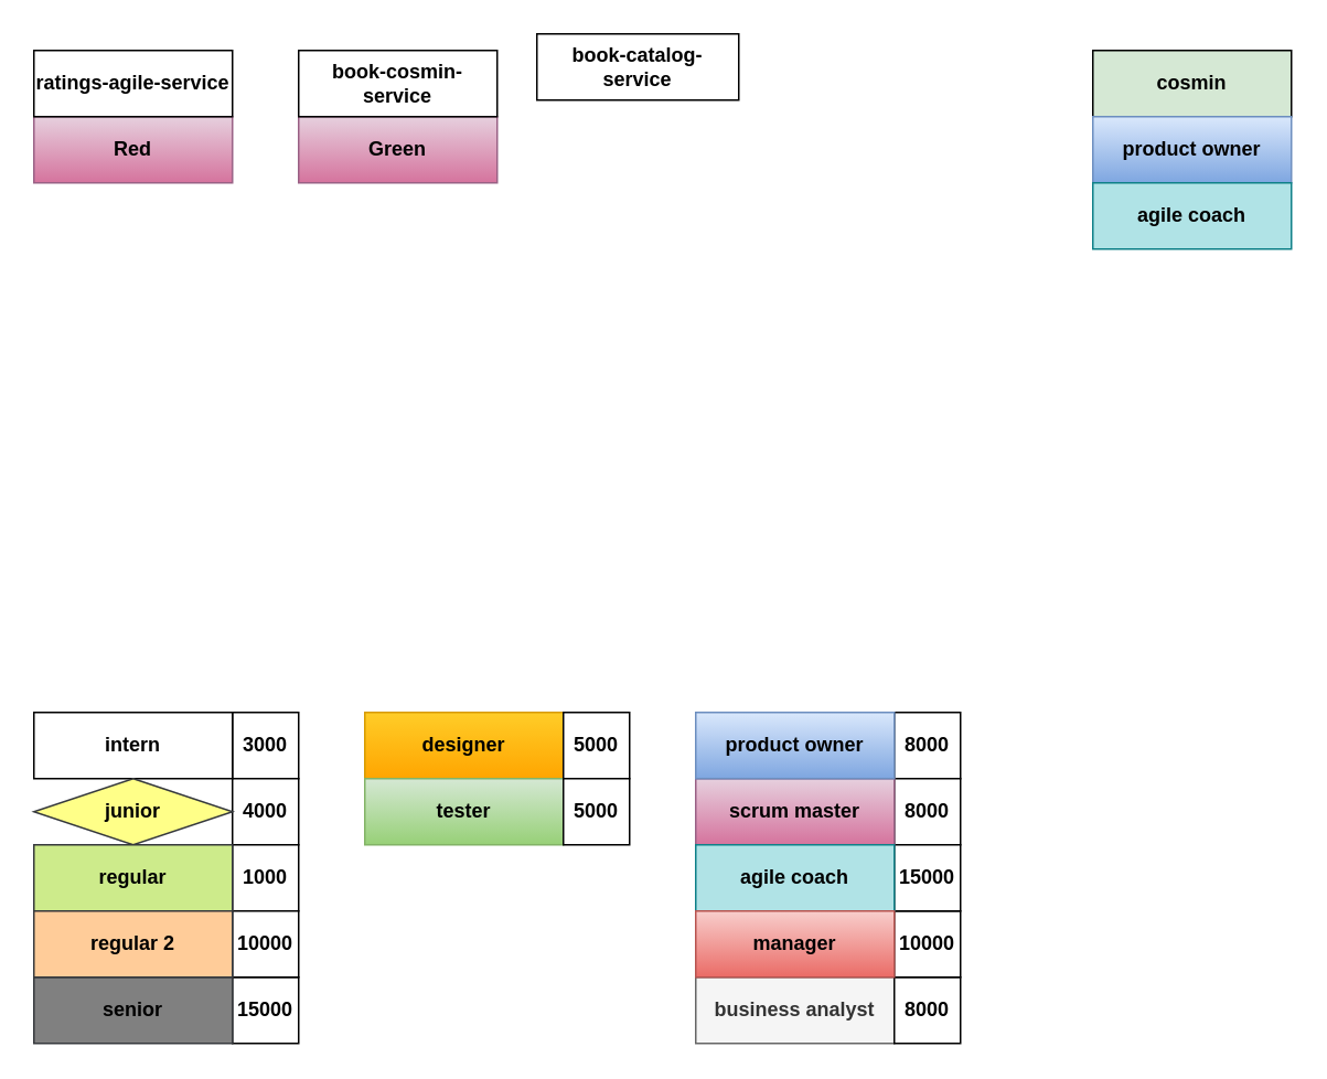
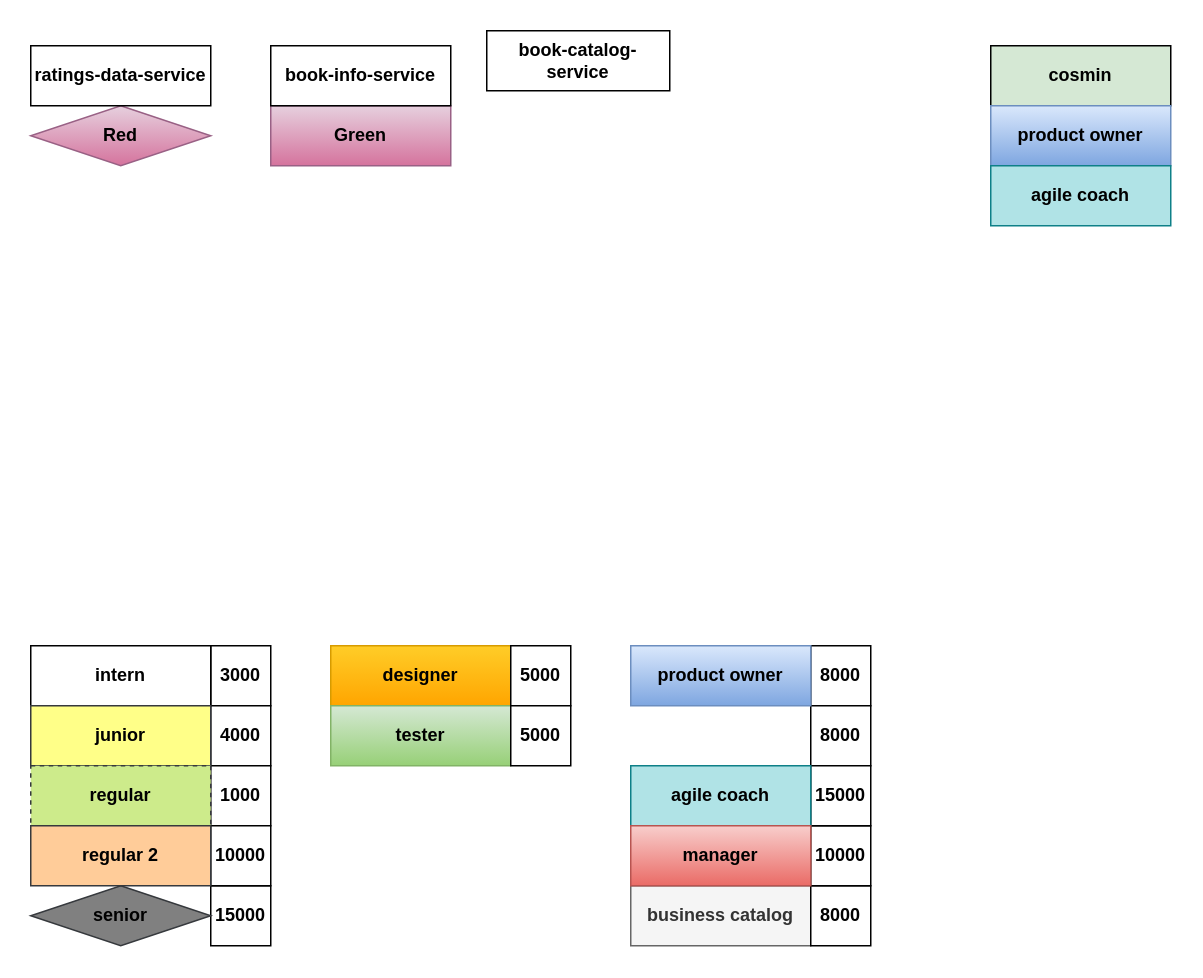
  <mxCell id="0" />
  <mxCell id="1" parent="0" />
  <mxCell id="2" value="" style="group" parent="1" vertex="1" connectable="0"><mxGeometry x="660" y="30" width="120" height="120" as="geometry" /></mxCell>
  <mxCell id="3" value="" style="group;movable=0;resizable=0;rotatable=0;deletable=0;editable=0;connectable=0;" parent="2" vertex="1" connectable="0"><mxGeometry width="120" height="120" as="geometry" /></mxCell>
  <mxCell id="4" value="cosmin" style="rounded=0;whiteSpace=wrap;html=1;fontStyle=1;fillColor=#d5e8d4;" parent="2" vertex="1"><mxGeometry width="120" height="40" as="geometry" /></mxCell>
  <mxCell id="5" value="product owner" style="rounded=0;whiteSpace=wrap;html=1;fillColor=#dae8fc;strokeColor=#6c8ebf;fontStyle=1;gradientColor=#7ea6e0;" parent="2" vertex="1"><mxGeometry y="40" width="120" height="40" as="geometry" /></mxCell>
  <mxCell id="6" value="agile coach" style="rounded=0;whiteSpace=wrap;html=1;fillColor=#b0e3e6;strokeColor=#0e8088;fontStyle=1;" parent="2" vertex="1"><mxGeometry y="80" width="120.0" height="40" as="geometry" /></mxCell>
  <mxCell id="7" value="" style="group" parent="1" vertex="1" connectable="0"><mxGeometry x="220" y="430" width="160" height="80" as="geometry" /></mxCell>
  <mxCell id="8" value="designer" style="rounded=0;whiteSpace=wrap;html=1;fillColor=#ffcd28;strokeColor=#d79b00;fontStyle=1;gradientColor=#ffa500;" parent="7" vertex="1"><mxGeometry width="120" height="40" as="geometry" /></mxCell>
  <mxCell id="9" value="5000" style="rounded=0;whiteSpace=wrap;html=1;fontStyle=1" parent="7" vertex="1"><mxGeometry x="120" width="40" height="40" as="geometry" /></mxCell>
  <mxCell id="10" value="tester" style="rounded=0;whiteSpace=wrap;html=1;fillColor=#d5e8d4;strokeColor=#82b366;fontStyle=1;gradientColor=#97d077;" parent="7" vertex="1"><mxGeometry y="40" width="120" height="40" as="geometry" /></mxCell>
  <mxCell id="11" value="5000" style="rounded=0;whiteSpace=wrap;html=1;fontStyle=1" parent="7" vertex="1"><mxGeometry x="120" y="40" width="40" height="40" as="geometry" /></mxCell>
  <mxCell id="12" value="" style="group" parent="1" vertex="1" connectable="0"><mxGeometry x="20" y="430" width="160" height="200" as="geometry" /></mxCell>
  <mxCell id="13" value="" style="group" parent="12" vertex="1" connectable="0"><mxGeometry x="120" width="40" height="200" as="geometry" /></mxCell>
  <mxCell id="14" value="3000" style="rounded=0;whiteSpace=wrap;html=1;fontStyle=1" parent="13" vertex="1"><mxGeometry width="40" height="40" as="geometry" /></mxCell>
  <mxCell id="15" value="4000" style="rounded=0;whiteSpace=wrap;html=1;fontStyle=1" parent="13" vertex="1"><mxGeometry y="40" width="40" height="40" as="geometry" /></mxCell>
  <mxCell id="16" value="1000" style="rounded=0;whiteSpace=wrap;html=1;fontStyle=1" parent="13" vertex="1"><mxGeometry y="80" width="40" height="40" as="geometry" /></mxCell>
  <mxCell id="17" value="15000" style="rounded=0;whiteSpace=wrap;html=1;fontStyle=1" parent="13" vertex="1"><mxGeometry y="160" width="40" height="40" as="geometry" /></mxCell>
  <mxCell id="18" value="10000" style="rounded=0;whiteSpace=wrap;html=1;fontStyle=1" parent="13" vertex="1"><mxGeometry y="120" width="40" height="40" as="geometry" /></mxCell>
  <mxCell id="19" value="intern" style="rounded=0;whiteSpace=wrap;html=1;fontStyle=1" parent="12" vertex="1"><mxGeometry width="120.0" height="40" as="geometry" /></mxCell>
- <mxCell id="20" value="junior" style="rhombus;whiteSpace=wrap;html=1;fillColor=#ffff88;strokeColor=#36393d;fontStyle=1;" parent="12" vertex="1"><mxGeometry y="40" width="120.0" height="40" as="geometry" /></mxCell>
- <mxCell id="21" value="senior" style="rounded=0;whiteSpace=wrap;html=1;strokeColor=#36393d;fontStyle=1;fillColor=#808080;" parent="12" vertex="1"><mxGeometry y="160" width="120.0" height="40" as="geometry" /></mxCell>
- <mxCell id="22" value="regular" style="rounded=0;whiteSpace=wrap;html=1;fillColor=#cdeb8b;strokeColor=#36393d;fontStyle=1;" parent="12" vertex="1"><mxGeometry y="80" width="120.0" height="40" as="geometry" /></mxCell>
+ <mxCell id="20" value="junior" style="rounded=0;whiteSpace=wrap;html=1;fillColor=#ffff88;strokeColor=#36393d;fontStyle=1" parent="12" vertex="1"><mxGeometry y="40" width="120.0" height="40" as="geometry" /></mxCell>
+ <mxCell id="21" value="senior" style="rhombus;whiteSpace=wrap;html=1;strokeColor=#36393d;fontStyle=1;fillColor=#808080;" parent="12" vertex="1"><mxGeometry y="160" width="120.0" height="40" as="geometry" /></mxCell>
+ <mxCell id="22" value="regular" style="rounded=0;whiteSpace=wrap;html=1;fillColor=#cdeb8b;strokeColor=#36393d;fontStyle=1;dashed=1;" parent="12" vertex="1"><mxGeometry y="80" width="120.0" height="40" as="geometry" /></mxCell>
  <mxCell id="23" value="regular 2" style="rounded=0;whiteSpace=wrap;html=1;strokeColor=#36393d;fontStyle=1;fillColor=#FFCC99;" parent="12" vertex="1"><mxGeometry y="120" width="120.0" height="40" as="geometry" /></mxCell>
  <mxCell id="24" value="" style="group" parent="1" vertex="1" connectable="0"><mxGeometry x="420" y="430" width="160" height="200" as="geometry" /></mxCell>
- <mxCell id="25" value="business analyst" style="rounded=0;whiteSpace=wrap;html=1;fillColor=#f5f5f5;strokeColor=#666666;fontStyle=1;fontColor=#333333;" parent="24" vertex="1"><mxGeometry y="160" width="120.0" height="40" as="geometry" /></mxCell>
+ <mxCell id="25" value="business catalog" style="rounded=0;whiteSpace=wrap;html=1;fillColor=#f5f5f5;strokeColor=#666666;fontStyle=1;fontColor=#333333;" parent="24" vertex="1"><mxGeometry y="160" width="120.0" height="40" as="geometry" /></mxCell>
  <mxCell id="26" value="8000" style="rounded=0;whiteSpace=wrap;html=1;fontStyle=1" parent="24" vertex="1"><mxGeometry x="120" y="160" width="40" height="40" as="geometry" /></mxCell>
  <mxCell id="27" value="8000" style="rounded=0;whiteSpace=wrap;html=1;fontStyle=1" parent="24" vertex="1"><mxGeometry x="120" width="40" height="40" as="geometry" /></mxCell>
  <mxCell id="28" value="8000" style="rounded=0;whiteSpace=wrap;html=1;fontStyle=1" parent="24" vertex="1"><mxGeometry x="120" y="40" width="40" height="40" as="geometry" /></mxCell>
  <mxCell id="29" value="10000" style="rounded=0;whiteSpace=wrap;html=1;fontStyle=1" parent="24" vertex="1"><mxGeometry x="120" y="120" width="40" height="40" as="geometry" /></mxCell>
  <mxCell id="30" value="15000" style="rounded=0;whiteSpace=wrap;html=1;fontStyle=1" parent="24" vertex="1"><mxGeometry x="120" y="80" width="40" height="40" as="geometry" /></mxCell>
- <mxCell id="31" value="scrum master" style="rounded=0;whiteSpace=wrap;html=1;fillColor=#e6d0de;strokeColor=#996185;fontStyle=1;gradientColor=#d5739d;" parent="24" vertex="1"><mxGeometry y="40" width="120.0" height="40" as="geometry" /></mxCell>
  <mxCell id="32" value="agile coach" style="rounded=0;whiteSpace=wrap;html=1;fillColor=#b0e3e6;strokeColor=#0e8088;fontStyle=1;" parent="24" vertex="1"><mxGeometry y="80" width="120.0" height="40" as="geometry" /></mxCell>
  <mxCell id="33" value="manager" style="rounded=0;whiteSpace=wrap;html=1;fillColor=#f8cecc;strokeColor=#b85450;fontStyle=1;gradientColor=#ea6b66;" parent="24" vertex="1"><mxGeometry y="120" width="120.0" height="40" as="geometry" /></mxCell>
  <mxCell id="34" value="product owner" style="rounded=0;whiteSpace=wrap;html=1;fillColor=#dae8fc;strokeColor=#6c8ebf;fontStyle=1;gradientColor=#7ea6e0;" parent="24" vertex="1"><mxGeometry width="120" height="40" as="geometry" /></mxCell>
  <mxCell id="35" value="Green" style="rounded=0;whiteSpace=wrap;html=1;fontStyle=1;gradientColor=#d5739d;fillColor=#e6d0de;strokeColor=#996185;" parent="1" vertex="1"><mxGeometry x="180" y="70" width="120" height="40" as="geometry" /></mxCell>
- <mxCell id="36" value="book-cosmin-service" style="rounded=0;whiteSpace=wrap;html=1;fontStyle=1" parent="1" vertex="1"><mxGeometry x="180" y="30" width="120" height="40" as="geometry" /></mxCell>
- <mxCell id="37" value="Red" style="rounded=0;whiteSpace=wrap;html=1;fontStyle=1;gradientColor=#d5739d;fillColor=#e6d0de;strokeColor=#996185;" parent="1" vertex="1"><mxGeometry x="20" y="70" width="120" height="40" as="geometry" /></mxCell>
- <mxCell id="38" value="ratings-agile-service" style="rounded=0;whiteSpace=wrap;html=1;fontStyle=1" parent="1" vertex="1"><mxGeometry x="20" y="30" width="120" height="40" as="geometry" /></mxCell>
+ <mxCell id="36" value="book-info-service" style="rounded=0;whiteSpace=wrap;html=1;fontStyle=1" parent="1" vertex="1"><mxGeometry x="180" y="30" width="120" height="40" as="geometry" /></mxCell>
+ <mxCell id="37" value="Red" style="rhombus;whiteSpace=wrap;html=1;fontStyle=1;gradientColor=#d5739d;fillColor=#e6d0de;strokeColor=#996185;" parent="1" vertex="1"><mxGeometry x="20" y="70" width="120" height="40" as="geometry" /></mxCell>
+ <mxCell id="38" value="ratings-data-service" style="rounded=0;whiteSpace=wrap;html=1;fontStyle=1" parent="1" vertex="1"><mxGeometry x="20" y="30" width="120" height="40" as="geometry" /></mxCell>
  <mxCell id="39" value="book-catalog-service" style="rounded=0;whiteSpace=wrap;fontStyle=1" parent="1" vertex="1"><mxGeometry x="324" y="20" width="122" height="40" as="geometry" /></mxCell>
